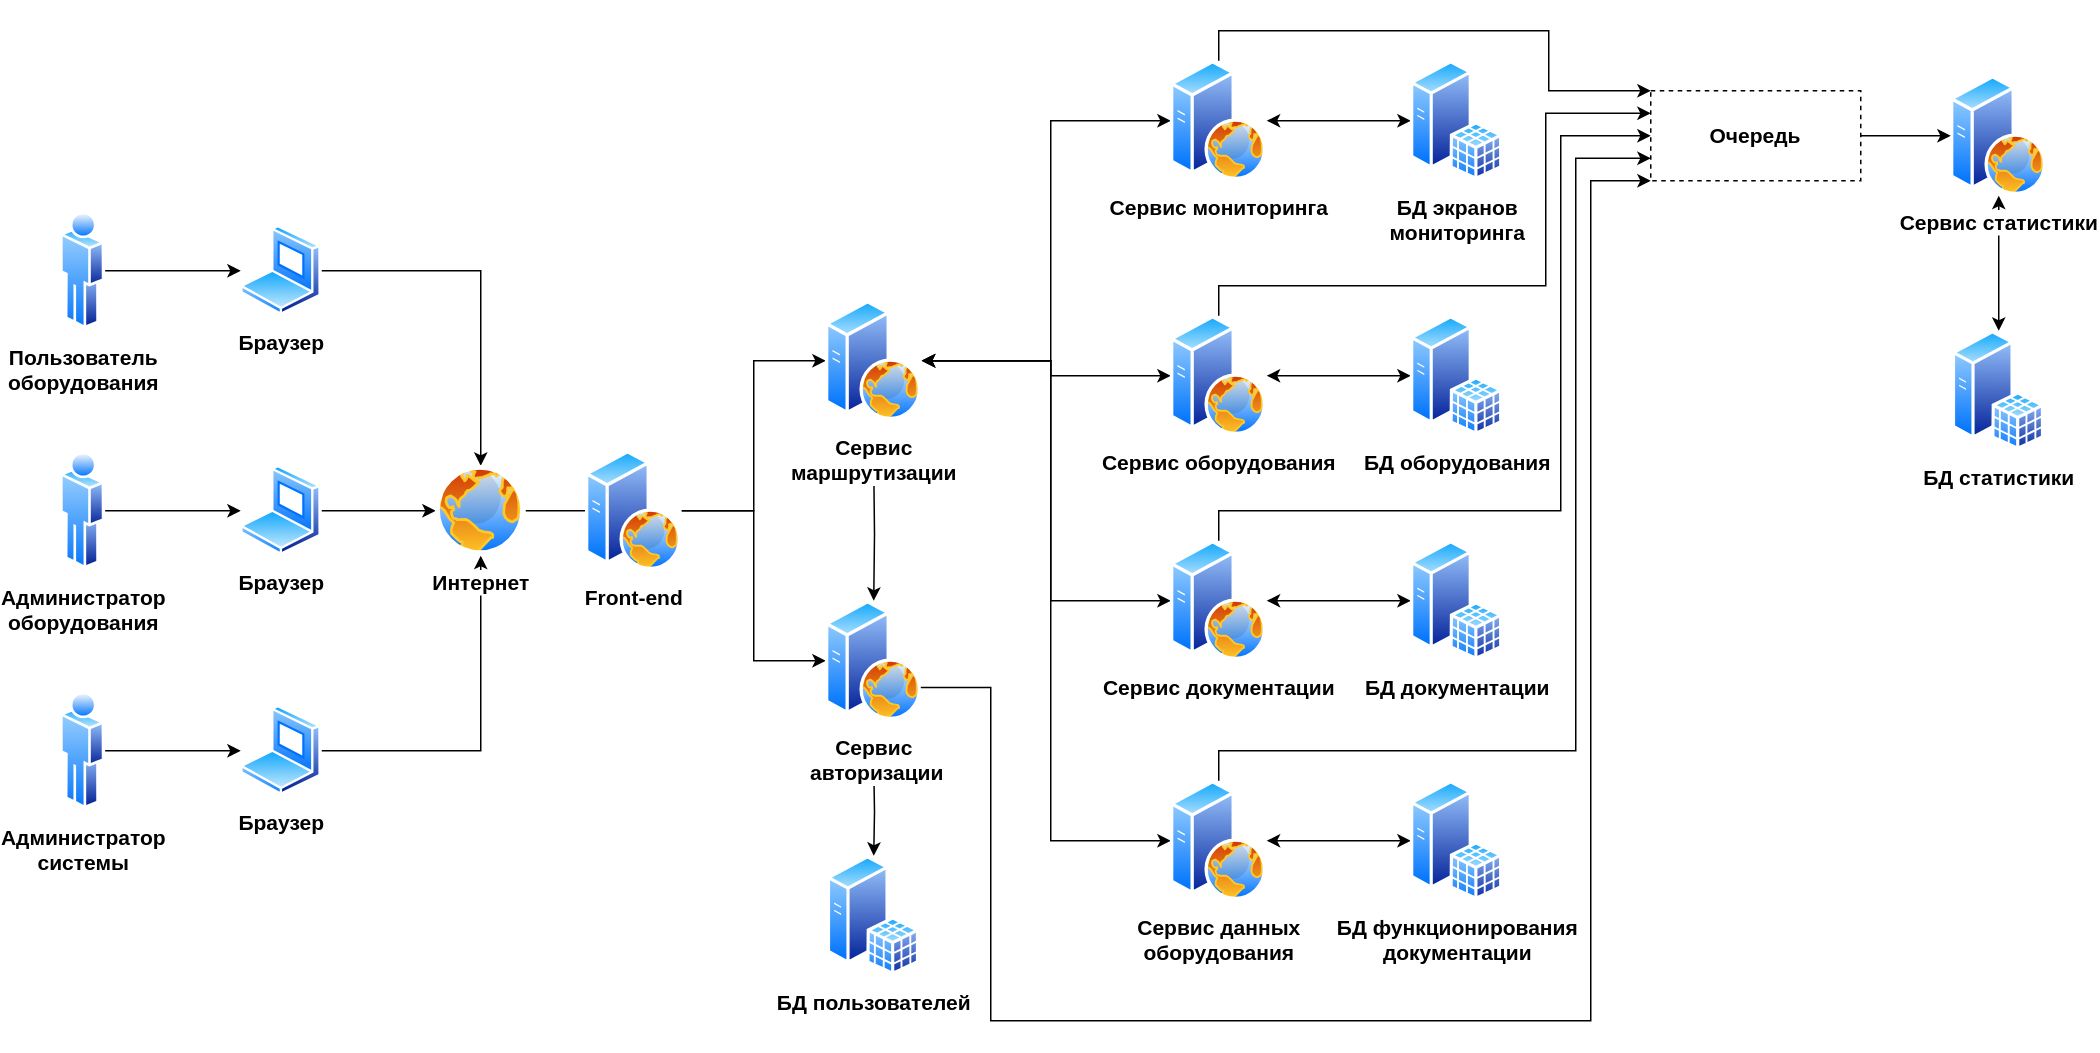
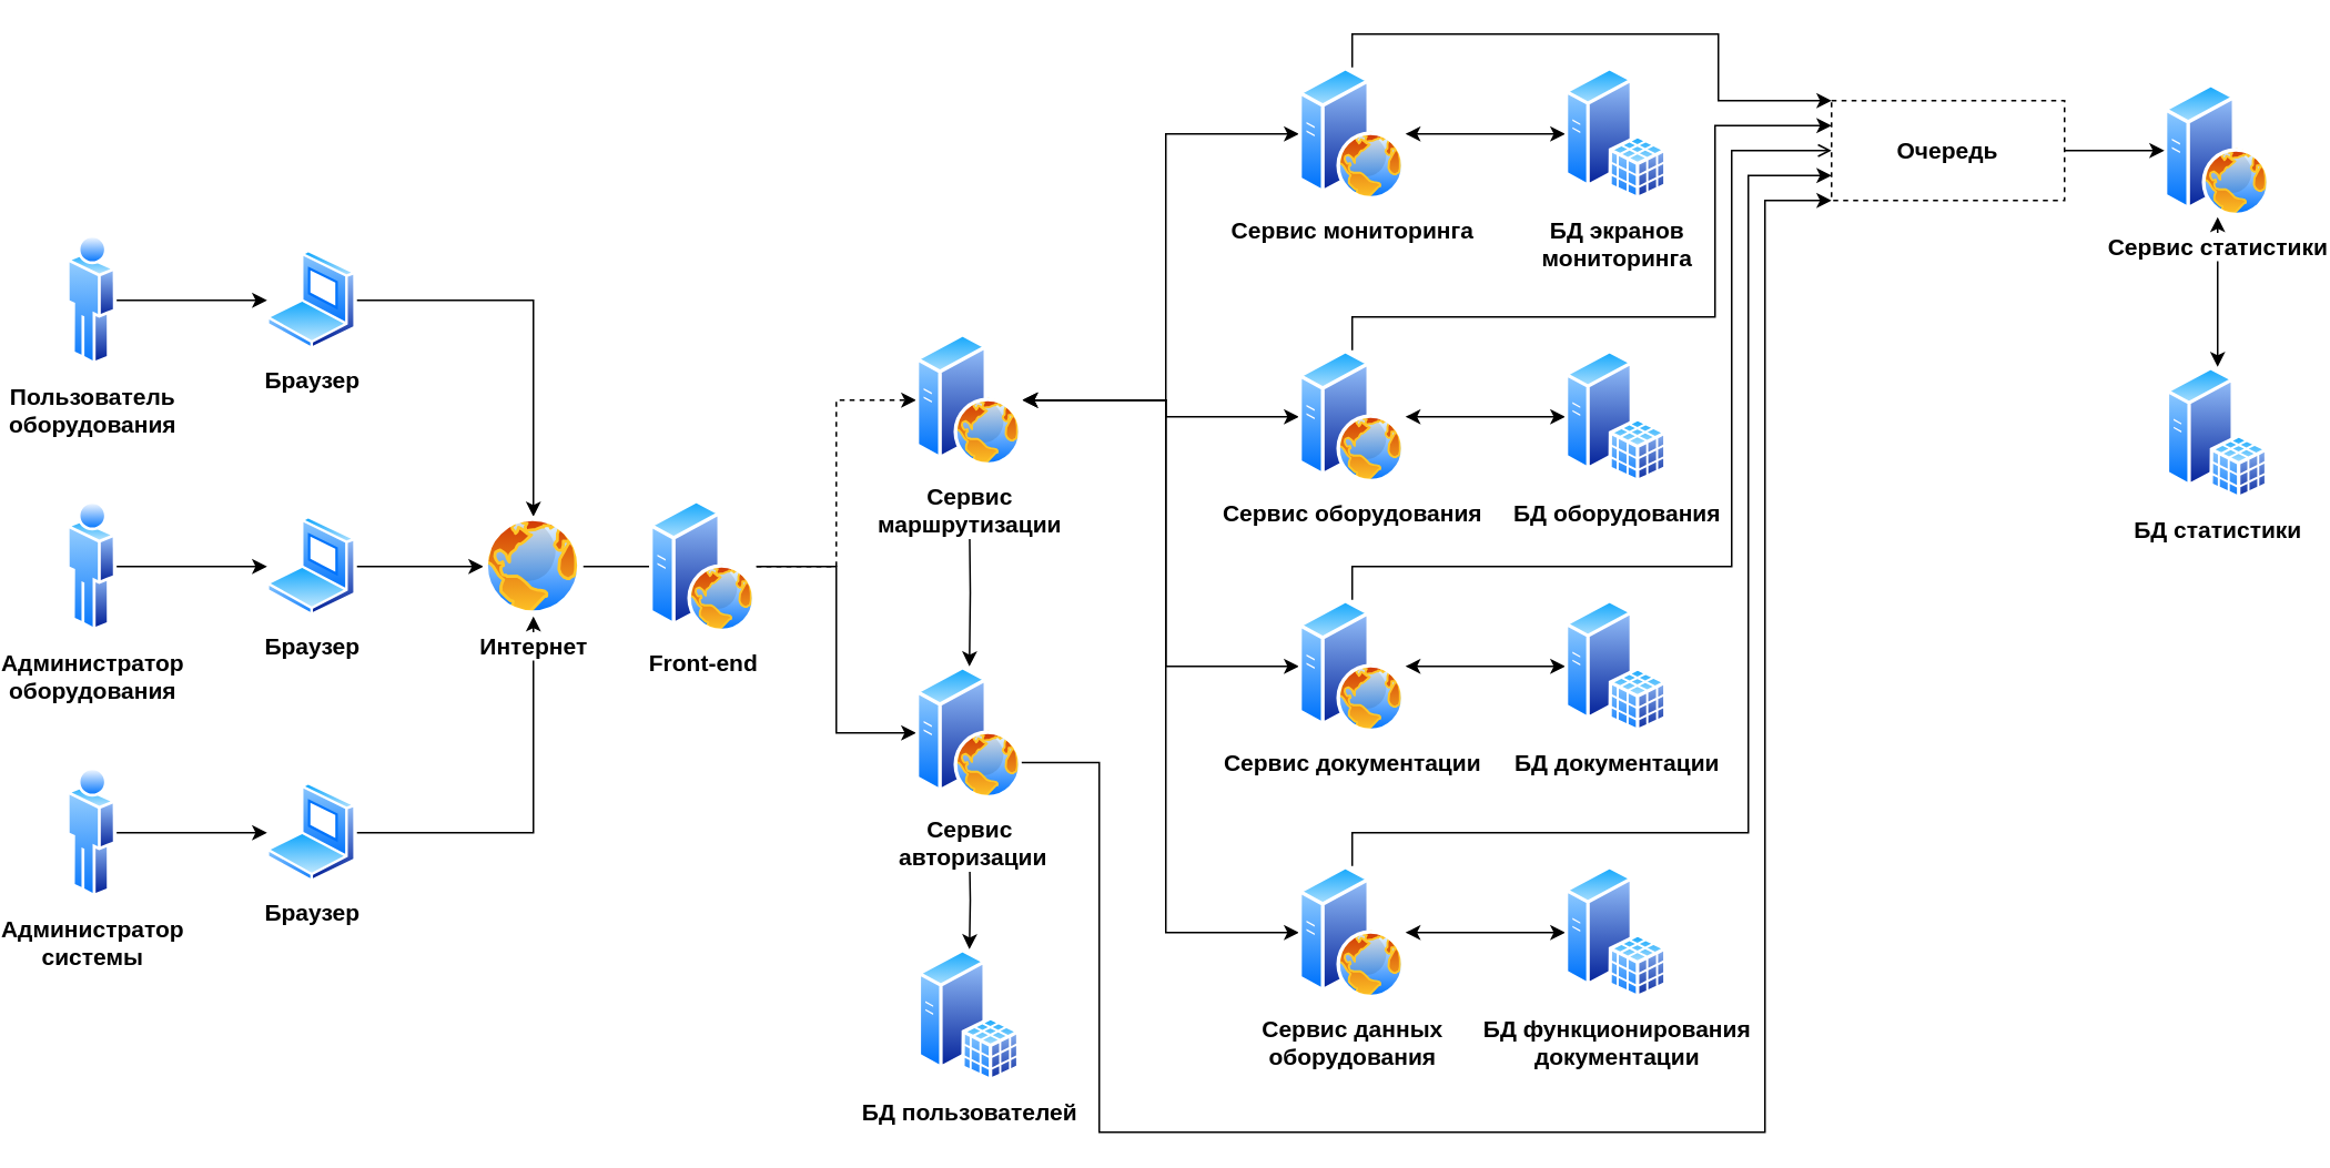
  <mxCell id="0" />
  <mxCell id="1" parent="0" />
  <mxCell id="2" style="edgeStyle=orthogonalEdgeStyle;rounded=0;orthogonalLoop=1;jettySize=auto;html=1;exitX=1;exitY=0.5;exitDx=0;exitDy=0;fontSize=14;fontStyle=1" edge="1" parent="1" source="3" target="9"><mxGeometry relative="1" as="geometry" /></mxCell>
  <mxCell id="3" value="Пользователь&lt;br style=&quot;font-size: 14px;&quot;&gt;оборудования" style="aspect=fixed;perimeter=ellipsePerimeter;html=1;align=center;shadow=0;dashed=0;spacingTop=3;image;image=img/lib/active_directory/user.svg;strokeColor=#000000;fontSize=14;fontStyle=1" vertex="1" parent="1"><mxGeometry x="20" y="140" width="29.6" height="80" as="geometry" /></mxCell>
  <mxCell id="4" style="edgeStyle=orthogonalEdgeStyle;rounded=0;orthogonalLoop=1;jettySize=auto;html=1;exitX=1;exitY=0.5;exitDx=0;exitDy=0;entryX=0;entryY=0.5;entryDx=0;entryDy=0;fontSize=14;fontStyle=1" edge="1" parent="1" source="5" target="11"><mxGeometry relative="1" as="geometry" /></mxCell>
  <mxCell id="5" value="Администратор&lt;br style=&quot;font-size: 14px;&quot;&gt;оборудования" style="aspect=fixed;perimeter=ellipsePerimeter;html=1;align=center;shadow=0;dashed=0;spacingTop=3;image;image=img/lib/active_directory/user.svg;strokeColor=#000000;fontSize=14;fontStyle=1" vertex="1" parent="1"><mxGeometry x="20" y="300" width="29.6" height="80" as="geometry" /></mxCell>
  <mxCell id="6" style="edgeStyle=orthogonalEdgeStyle;rounded=0;orthogonalLoop=1;jettySize=auto;html=1;exitX=1;exitY=0.5;exitDx=0;exitDy=0;entryX=0;entryY=0.5;entryDx=0;entryDy=0;fontSize=14;fontStyle=1" edge="1" parent="1" source="7" target="13"><mxGeometry relative="1" as="geometry" /></mxCell>
  <mxCell id="7" value="Администратор&lt;br style=&quot;font-size: 14px;&quot;&gt;системы" style="aspect=fixed;perimeter=ellipsePerimeter;html=1;align=center;shadow=0;dashed=0;spacingTop=3;image;image=img/lib/active_directory/user.svg;strokeColor=#000000;fontSize=14;fontStyle=1" vertex="1" parent="1"><mxGeometry x="20" y="460" width="29.6" height="80" as="geometry" /></mxCell>
  <mxCell id="8" style="edgeStyle=orthogonalEdgeStyle;rounded=0;orthogonalLoop=1;jettySize=auto;html=1;exitX=1;exitY=0.5;exitDx=0;exitDy=0;fontSize=14;fontStyle=1" edge="1" parent="1" source="9" target="15"><mxGeometry relative="1" as="geometry" /></mxCell>
  <mxCell id="9" value="Браузер" style="aspect=fixed;perimeter=ellipsePerimeter;html=1;align=center;shadow=0;dashed=0;spacingTop=3;image;image=img/lib/active_directory/laptop_client.svg;strokeColor=#000000;fontSize=14;fontStyle=1" vertex="1" parent="1"><mxGeometry x="140" y="150" width="54" height="60" as="geometry" /></mxCell>
  <mxCell id="10" style="edgeStyle=orthogonalEdgeStyle;rounded=0;orthogonalLoop=1;jettySize=auto;html=1;exitX=1;exitY=0.5;exitDx=0;exitDy=0;fontSize=14;fontStyle=1" edge="1" parent="1" source="11" target="15"><mxGeometry relative="1" as="geometry" /></mxCell>
  <mxCell id="11" value="Браузер" style="aspect=fixed;perimeter=ellipsePerimeter;html=1;align=center;shadow=0;dashed=0;spacingTop=3;image;image=img/lib/active_directory/laptop_client.svg;strokeColor=#000000;fontSize=14;fontStyle=1" vertex="1" parent="1"><mxGeometry x="140" y="310" width="54" height="60" as="geometry" /></mxCell>
  <mxCell id="12" style="edgeStyle=orthogonalEdgeStyle;rounded=0;orthogonalLoop=1;jettySize=auto;html=1;exitX=1;exitY=0.5;exitDx=0;exitDy=0;entryX=0.5;entryY=1;entryDx=0;entryDy=0;fontSize=14;fontStyle=1" edge="1" parent="1" source="13" target="15"><mxGeometry relative="1" as="geometry" /></mxCell>
  <mxCell id="13" value="Браузер" style="aspect=fixed;perimeter=ellipsePerimeter;html=1;align=center;shadow=0;dashed=0;spacingTop=3;image;image=img/lib/active_directory/laptop_client.svg;strokeColor=#000000;fontSize=14;fontStyle=1" vertex="1" parent="1"><mxGeometry x="140" y="470" width="54" height="60" as="geometry" /></mxCell>
  <mxCell id="14" style="edgeStyle=orthogonalEdgeStyle;rounded=0;orthogonalLoop=1;jettySize=auto;html=1;exitX=1;exitY=0.5;exitDx=0;exitDy=0;fontSize=14;fontStyle=1;endArrow=none;" edge="1" parent="1" source="15" target="18"><mxGeometry relative="1" as="geometry" /></mxCell>
  <mxCell id="15" value="Интернет" style="aspect=fixed;perimeter=ellipsePerimeter;html=1;align=center;shadow=0;dashed=0;spacingTop=3;image;image=img/lib/active_directory/internet_globe.svg;strokeColor=#000000;fontSize=14;fontStyle=1" vertex="1" parent="1"><mxGeometry x="270" y="310" width="60" height="60" as="geometry" /></mxCell>
- <mxCell id="16" style="edgeStyle=orthogonalEdgeStyle;rounded=0;orthogonalLoop=1;jettySize=auto;html=1;exitX=1;exitY=0.5;exitDx=0;exitDy=0;entryX=0;entryY=0.5;entryDx=0;entryDy=0;fontSize=14;fontStyle=1" edge="1" parent="1" source="18" target="24"><mxGeometry relative="1" as="geometry" /></mxCell>
+ <mxCell id="16" style="edgeStyle=orthogonalEdgeStyle;rounded=0;orthogonalLoop=1;jettySize=auto;html=1;exitX=1;exitY=0.5;exitDx=0;exitDy=0;entryX=0;entryY=0.5;entryDx=0;entryDy=0;fontSize=14;fontStyle=1;dashed=1;" edge="1" parent="1" source="18" target="24"><mxGeometry relative="1" as="geometry" /></mxCell>
  <mxCell id="17" style="edgeStyle=orthogonalEdgeStyle;rounded=0;orthogonalLoop=1;jettySize=auto;html=1;exitX=1;exitY=0.5;exitDx=0;exitDy=0;entryX=0;entryY=0.5;entryDx=0;entryDy=0;fontSize=14;fontStyle=1" edge="1" parent="1" source="18" target="27"><mxGeometry relative="1" as="geometry" /></mxCell>
  <mxCell id="18" value="Front-end" style="aspect=fixed;perimeter=ellipsePerimeter;html=1;align=center;shadow=0;dashed=0;spacingTop=3;image;image=img/lib/active_directory/web_server.svg;strokeColor=#000000;fontSize=14;fontStyle=1" vertex="1" parent="1"><mxGeometry x="370" y="300" width="64" height="80" as="geometry" /></mxCell>
  <mxCell id="19" style="edgeStyle=orthogonalEdgeStyle;rounded=0;orthogonalLoop=1;jettySize=auto;html=1;startArrow=classic;startFill=1;fontSize=14;fontStyle=1" edge="1" parent="1" target="27"><mxGeometry relative="1" as="geometry"><mxPoint x="562" y="310" as="sourcePoint" /></mxGeometry></mxCell>
  <mxCell id="20" style="edgeStyle=orthogonalEdgeStyle;rounded=0;orthogonalLoop=1;jettySize=auto;html=1;entryX=0;entryY=0.5;entryDx=0;entryDy=0;startArrow=classic;startFill=1;fontSize=14;fontStyle=1;exitX=1;exitY=0.5;exitDx=0;exitDy=0;" edge="1" parent="1" source="24" target="39"><mxGeometry relative="1" as="geometry"><mxPoint x="600" y="250" as="sourcePoint" /><Array as="points"><mxPoint x="680" y="240" /><mxPoint x="680" y="80" /></Array></mxGeometry></mxCell>
  <mxCell id="21" style="edgeStyle=orthogonalEdgeStyle;rounded=0;orthogonalLoop=1;jettySize=auto;html=1;entryX=0;entryY=0.5;entryDx=0;entryDy=0;startArrow=classic;startFill=1;fontSize=14;fontStyle=1;exitX=1;exitY=0.5;exitDx=0;exitDy=0;" edge="1" parent="1" source="24" target="33"><mxGeometry relative="1" as="geometry"><mxPoint x="600" y="250" as="sourcePoint" /><Array as="points"><mxPoint x="680" y="240" /><mxPoint x="680" y="400" /></Array></mxGeometry></mxCell>
  <mxCell id="22" style="edgeStyle=orthogonalEdgeStyle;rounded=0;orthogonalLoop=1;jettySize=auto;html=1;entryX=0;entryY=0.5;entryDx=0;entryDy=0;startArrow=classic;startFill=1;fontSize=14;fontStyle=1;exitX=1;exitY=0.5;exitDx=0;exitDy=0;" edge="1" parent="1" source="24" target="36"><mxGeometry relative="1" as="geometry"><mxPoint x="600" y="250" as="sourcePoint" /><Array as="points"><mxPoint x="680" y="240" /><mxPoint x="680" y="560" /></Array></mxGeometry></mxCell>
  <mxCell id="23" style="edgeStyle=orthogonalEdgeStyle;rounded=0;orthogonalLoop=1;jettySize=auto;html=1;startArrow=classic;startFill=1;fontSize=14;fontStyle=1" edge="1" parent="1" source="24" target="30"><mxGeometry relative="1" as="geometry"><mxPoint x="600" y="250" as="sourcePoint" /><Array as="points"><mxPoint x="680" y="240" /><mxPoint x="680" y="250" /></Array></mxGeometry></mxCell>
  <mxCell id="24" value="Сервис &lt;br&gt;маршрутизации" style="aspect=fixed;perimeter=ellipsePerimeter;html=1;align=center;shadow=0;dashed=0;spacingTop=3;image;image=img/lib/active_directory/web_server.svg;strokeColor=#000000;fontSize=14;fontStyle=1" vertex="1" parent="1"><mxGeometry x="530" y="200" width="64" height="80" as="geometry" /></mxCell>
  <mxCell id="25" style="edgeStyle=orthogonalEdgeStyle;rounded=0;orthogonalLoop=1;jettySize=auto;html=1;startArrow=classic;startFill=1;fontSize=14;fontStyle=1" edge="1" parent="1" target="40"><mxGeometry relative="1" as="geometry"><mxPoint x="562" y="510" as="sourcePoint" /></mxGeometry></mxCell>
  <mxCell id="26" style="edgeStyle=orthogonalEdgeStyle;rounded=0;orthogonalLoop=1;jettySize=auto;html=1;exitX=1;exitY=0.75;exitDx=0;exitDy=0;entryX=0;entryY=1;entryDx=0;entryDy=0;startArrow=none;startFill=0;fontSize=14;fontStyle=1" edge="1" parent="1" source="27" target="48"><mxGeometry relative="1" as="geometry"><Array as="points"><mxPoint x="640" y="458" /><mxPoint x="640" y="680" /><mxPoint x="1040" y="680" /><mxPoint x="1040" y="120" /></Array></mxGeometry></mxCell>
  <mxCell id="27" value="Сервис&lt;br&gt;&amp;nbsp;авторизации" style="aspect=fixed;perimeter=ellipsePerimeter;html=1;align=center;shadow=0;dashed=0;spacingTop=3;image;image=img/lib/active_directory/web_server.svg;strokeColor=#000000;fontSize=14;fontStyle=1" vertex="1" parent="1"><mxGeometry x="530" y="400" width="64" height="80" as="geometry" /></mxCell>
  <mxCell id="28" style="edgeStyle=orthogonalEdgeStyle;rounded=0;orthogonalLoop=1;jettySize=auto;html=1;exitX=1;exitY=0.5;exitDx=0;exitDy=0;entryX=0;entryY=0.5;entryDx=0;entryDy=0;startArrow=classic;startFill=1;fontSize=14;fontStyle=1" edge="1" parent="1" source="30" target="42"><mxGeometry relative="1" as="geometry" /></mxCell>
  <mxCell id="29" style="edgeStyle=orthogonalEdgeStyle;rounded=0;orthogonalLoop=1;jettySize=auto;html=1;exitX=0.5;exitY=0;exitDx=0;exitDy=0;entryX=0;entryY=0.25;entryDx=0;entryDy=0;startArrow=none;startFill=0;fontSize=14;fontStyle=1" edge="1" parent="1" source="30" target="48"><mxGeometry relative="1" as="geometry"><Array as="points"><mxPoint x="792" y="190" /><mxPoint x="1010" y="190" /><mxPoint x="1010" y="75" /></Array></mxGeometry></mxCell>
  <mxCell id="30" value="Сервис оборудования" style="aspect=fixed;perimeter=ellipsePerimeter;html=1;align=center;shadow=0;dashed=0;spacingTop=3;image;image=img/lib/active_directory/web_server.svg;strokeColor=#000000;fontSize=14;fontStyle=1" vertex="1" parent="1"><mxGeometry x="760" y="210" width="64" height="80" as="geometry" /></mxCell>
  <mxCell id="31" style="edgeStyle=orthogonalEdgeStyle;rounded=0;orthogonalLoop=1;jettySize=auto;html=1;exitX=1;exitY=0.5;exitDx=0;exitDy=0;entryX=0;entryY=0.5;entryDx=0;entryDy=0;startArrow=classic;startFill=1;fontSize=14;fontStyle=1" edge="1" parent="1" source="33" target="41"><mxGeometry relative="1" as="geometry" /></mxCell>
- <mxCell id="32" style="edgeStyle=orthogonalEdgeStyle;rounded=0;orthogonalLoop=1;jettySize=auto;html=1;exitX=0.5;exitY=0;exitDx=0;exitDy=0;entryX=0;entryY=0.5;entryDx=0;entryDy=0;startArrow=none;startFill=0;fontSize=14;fontStyle=1" edge="1" parent="1" source="33" target="48"><mxGeometry relative="1" as="geometry"><Array as="points"><mxPoint x="792" y="340" /><mxPoint x="1020" y="340" /><mxPoint x="1020" y="90" /></Array></mxGeometry></mxCell>
+ <mxCell id="32" style="edgeStyle=orthogonalEdgeStyle;rounded=0;orthogonalLoop=1;jettySize=auto;html=1;exitX=0.5;exitY=0;exitDx=0;exitDy=0;entryX=0;entryY=0.5;entryDx=0;entryDy=0;startArrow=none;startFill=0;fontSize=14;fontStyle=1;endArrow=open;" edge="1" parent="1" source="33" target="48"><mxGeometry relative="1" as="geometry"><Array as="points"><mxPoint x="792" y="340" /><mxPoint x="1020" y="340" /><mxPoint x="1020" y="90" /></Array></mxGeometry></mxCell>
  <mxCell id="33" value="Сервис документации" style="aspect=fixed;perimeter=ellipsePerimeter;html=1;align=center;shadow=0;dashed=0;spacingTop=3;image;image=img/lib/active_directory/web_server.svg;strokeColor=#000000;fontSize=14;fontStyle=1" vertex="1" parent="1"><mxGeometry x="760" y="360" width="64" height="80" as="geometry" /></mxCell>
  <mxCell id="34" value="" style="edgeStyle=orthogonalEdgeStyle;rounded=0;orthogonalLoop=1;jettySize=auto;html=1;startArrow=classic;startFill=1;fontSize=14;fontStyle=1" edge="1" parent="1" source="36" target="44"><mxGeometry relative="1" as="geometry" /></mxCell>
  <mxCell id="35" style="edgeStyle=orthogonalEdgeStyle;rounded=0;orthogonalLoop=1;jettySize=auto;html=1;entryX=0;entryY=0.75;entryDx=0;entryDy=0;startArrow=none;startFill=0;exitX=0.5;exitY=0;exitDx=0;exitDy=0;fontSize=14;fontStyle=1" edge="1" parent="1" source="36" target="48"><mxGeometry relative="1" as="geometry"><Array as="points"><mxPoint x="792" y="500" /><mxPoint x="1030" y="500" /><mxPoint x="1030" y="105" /></Array></mxGeometry></mxCell>
  <mxCell id="36" value="Сервис данных &lt;br style=&quot;font-size: 14px;&quot;&gt;оборудования" style="aspect=fixed;perimeter=ellipsePerimeter;html=1;align=center;shadow=0;dashed=0;spacingTop=3;image;image=img/lib/active_directory/web_server.svg;strokeColor=#000000;fontSize=14;fontStyle=1" vertex="1" parent="1"><mxGeometry x="760" y="520" width="64" height="80" as="geometry" /></mxCell>
  <mxCell id="37" style="edgeStyle=orthogonalEdgeStyle;rounded=0;orthogonalLoop=1;jettySize=auto;html=1;exitX=1;exitY=0.5;exitDx=0;exitDy=0;startArrow=classic;startFill=1;fontSize=14;fontStyle=1" edge="1" parent="1" source="39" target="43"><mxGeometry relative="1" as="geometry" /></mxCell>
  <mxCell id="38" style="edgeStyle=orthogonalEdgeStyle;rounded=0;orthogonalLoop=1;jettySize=auto;html=1;exitX=0.5;exitY=0;exitDx=0;exitDy=0;startArrow=none;startFill=0;entryX=0;entryY=0;entryDx=0;entryDy=0;fontSize=14;fontStyle=1" edge="1" parent="1" source="39" target="48"><mxGeometry relative="1" as="geometry"><mxPoint x="1190" y="60" as="targetPoint" /><Array as="points"><mxPoint x="792" y="20" /><mxPoint x="1012" y="20" /><mxPoint x="1012" y="60" /></Array></mxGeometry></mxCell>
  <mxCell id="39" value="Сервис мониторинга" style="aspect=fixed;perimeter=ellipsePerimeter;html=1;align=center;shadow=0;dashed=0;spacingTop=3;image;image=img/lib/active_directory/web_server.svg;strokeColor=#000000;fontSize=14;fontStyle=1" vertex="1" parent="1"><mxGeometry x="760" y="40" width="64" height="80" as="geometry" /></mxCell>
  <mxCell id="40" value="БД пользователей" style="aspect=fixed;perimeter=ellipsePerimeter;html=1;align=center;shadow=0;dashed=0;spacingTop=3;image;image=img/lib/active_directory/sql_server.svg;strokeColor=#000000;fontSize=14;fontStyle=1" vertex="1" parent="1"><mxGeometry x="531.2" y="570" width="61.6" height="80" as="geometry" /></mxCell>
  <mxCell id="41" value="БД документации" style="aspect=fixed;perimeter=ellipsePerimeter;html=1;align=center;shadow=0;dashed=0;spacingTop=3;image;image=img/lib/active_directory/sql_server.svg;strokeColor=#000000;fontSize=14;fontStyle=1" vertex="1" parent="1"><mxGeometry x="920" y="360" width="61.6" height="80" as="geometry" /></mxCell>
  <mxCell id="42" value="БД оборудования" style="aspect=fixed;perimeter=ellipsePerimeter;html=1;align=center;shadow=0;dashed=0;spacingTop=3;image;image=img/lib/active_directory/sql_server.svg;strokeColor=#000000;fontSize=14;fontStyle=1" vertex="1" parent="1"><mxGeometry x="920" y="210" width="61.6" height="80" as="geometry" /></mxCell>
  <mxCell id="43" value="БД экранов&lt;br style=&quot;font-size: 14px;&quot;&gt;мониторинга" style="aspect=fixed;perimeter=ellipsePerimeter;html=1;align=center;shadow=0;dashed=0;spacingTop=3;image;image=img/lib/active_directory/sql_server.svg;strokeColor=#000000;fontSize=14;fontStyle=1" vertex="1" parent="1"><mxGeometry x="920" y="40" width="61.6" height="80" as="geometry" /></mxCell>
  <mxCell id="44" value="БД функционирования &lt;br style=&quot;font-size: 14px;&quot;&gt;документации" style="aspect=fixed;perimeter=ellipsePerimeter;html=1;align=center;shadow=0;dashed=0;spacingTop=3;image;image=img/lib/active_directory/sql_server.svg;strokeColor=#000000;fontSize=14;fontStyle=1" vertex="1" parent="1"><mxGeometry x="920" y="520" width="61.6" height="80" as="geometry" /></mxCell>
  <mxCell id="45" style="edgeStyle=orthogonalEdgeStyle;rounded=0;orthogonalLoop=1;jettySize=auto;html=1;startArrow=classic;startFill=1;fontSize=14;fontStyle=1" edge="1" parent="1" source="46" target="49"><mxGeometry relative="1" as="geometry" /></mxCell>
  <mxCell id="46" value="Сервис статистики" style="aspect=fixed;perimeter=ellipsePerimeter;html=1;align=center;shadow=0;dashed=0;spacingTop=3;image;image=img/lib/active_directory/web_server.svg;strokeColor=#000000;fontSize=14;fontStyle=1" vertex="1" parent="1"><mxGeometry x="1280" y="50" width="64" height="80" as="geometry" /></mxCell>
  <mxCell id="47" style="edgeStyle=orthogonalEdgeStyle;rounded=0;orthogonalLoop=1;jettySize=auto;html=1;exitX=1;exitY=0.5;exitDx=0;exitDy=0;startArrow=none;startFill=0;fontSize=14;fontStyle=1" edge="1" parent="1" source="48" target="46"><mxGeometry relative="1" as="geometry" /></mxCell>
  <mxCell id="48" value="Очередь" style="rounded=0;whiteSpace=wrap;html=1;strokeColor=#000000;fontSize=14;fontStyle=1;dashed=1;" vertex="1" parent="1"><mxGeometry x="1080" y="60" width="140" height="60" as="geometry" /></mxCell>
  <mxCell id="49" value="БД статистики" style="aspect=fixed;perimeter=ellipsePerimeter;html=1;align=center;shadow=0;dashed=0;spacingTop=3;image;image=img/lib/active_directory/sql_server.svg;strokeColor=#000000;fontSize=14;fontStyle=1" vertex="1" parent="1"><mxGeometry x="1281.2" y="220" width="61.6" height="80" as="geometry" /></mxCell>
